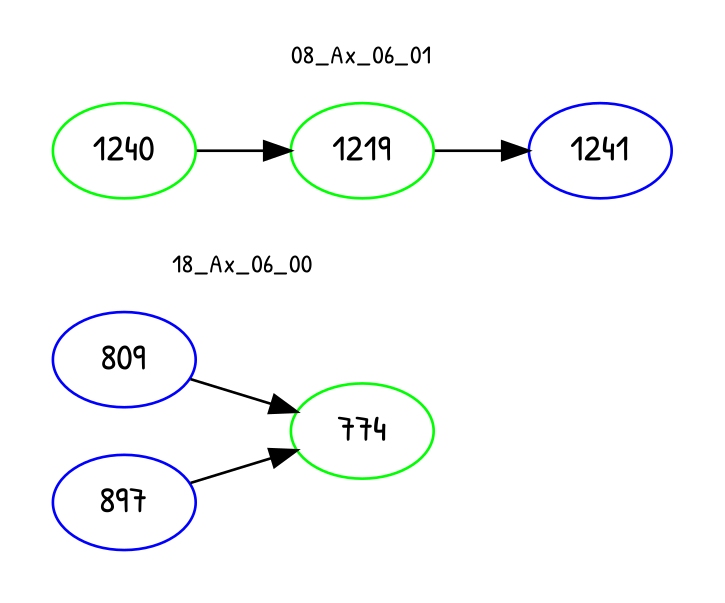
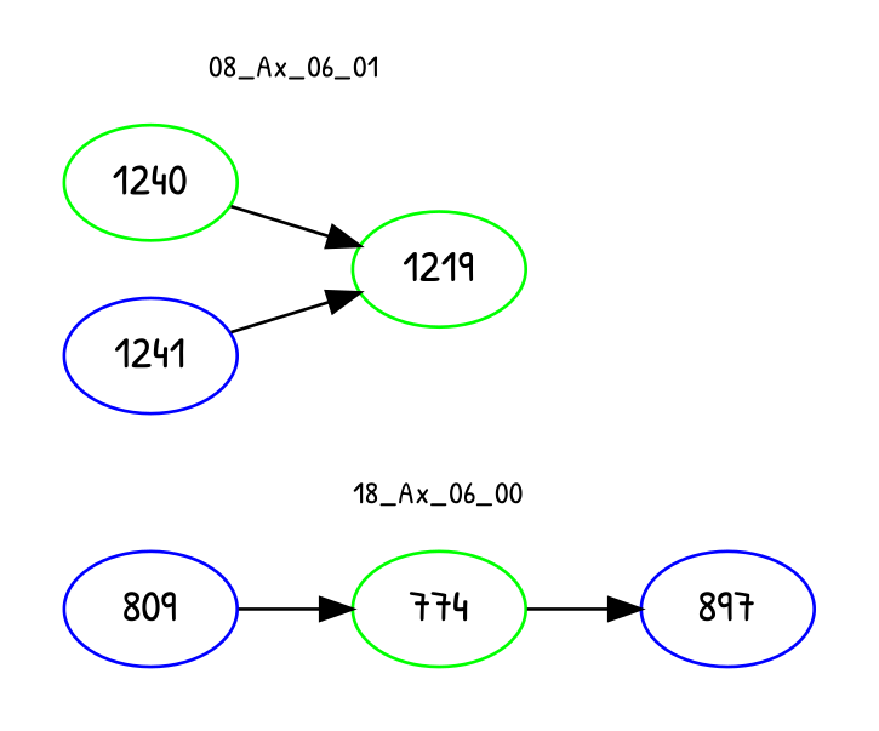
  digraph {
    fontname="Patrick Hand"
    rankdir=LR
    node [color=blue fontname="Patrick Hand"]
    edge [color=black fontname="Patrick Hand"]
    n1 [label=809]
    n2 [color=green label=774]
    n3 [label=897]
    n4 [color=green label=1240]
    n5 [color=green label=1219]
    n6 [label=1241]
    subgraph cluster_1 {
      color=white
      fontsize=10
      label="18_Ax_06_00"
      n1
      n2
      n3
    }
    subgraph cluster_2 {
      color=white
      fontsize=10
      label="08_Ax_06_01"
      n4
      n5
      n6
    }
    n1 -> n2
-   n3 -> n2
+   n2 -> n3
    n4 -> n5
-   n5 -> n6
+   n6 -> n5
  }
